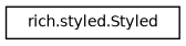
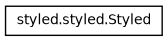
  digraph {
    rankdir=LR
-   n1 [color=black fillcolor=white fontname=Helvetica fontsize=10 height=0.2 label="rich.styled.Styled" shape=record style=filled width=0.4]
+   n1 [color=black fillcolor=white fontname=Helvetica fontsize=10 height=0.2 label="styled.styled.Styled" shape=record style=filled width=0.4]
  }
